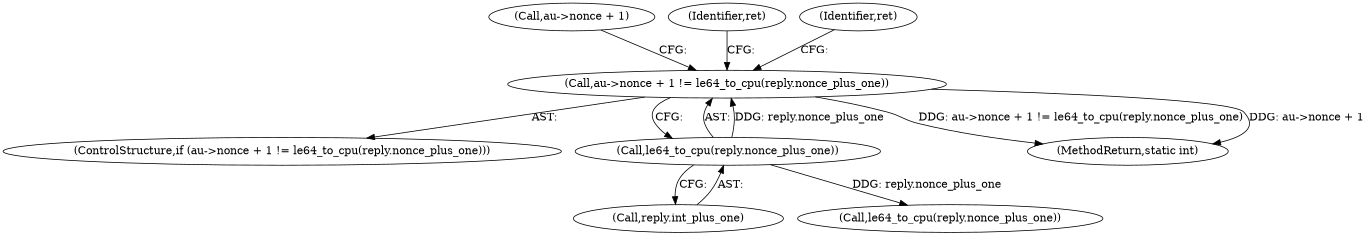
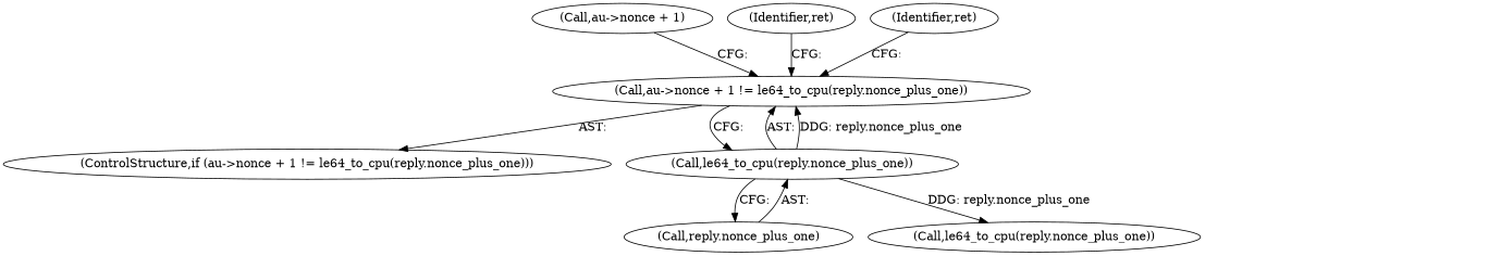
  digraph {
    n1 [label="(Call,au->nonce + 1 != le64_to_cpu(reply.nonce_plus_one))"]
    n2 [label="(Call,le64_to_cpu(reply.nonce_plus_one))"]
    n3 [label="(ControlStructure,if (au->nonce + 1 != le64_to_cpu(reply.nonce_plus_one)))"]
-   n4 [label="(MethodReturn,static int)"]
-   n5 [label="(Call,reply.int_plus_one)"]
+   n5 [label="(Call,reply.nonce_plus_one)"]
    n6 [label="(Call,le64_to_cpu(reply.nonce_plus_one))"]
    n7 [label="(Call,au->nonce + 1)"]
    n8 [label="(Identifier,ret)"]
    n9 [label="(Identifier,ret)"]
    n1 -> n2 [label="CFG: "]
    n1 -> n3 [label="AST: "]
-   n1 -> n4 [label="DDG: au->nonce + 1 != le64_to_cpu(reply.nonce_plus_one)"]
-   n1 -> n4 [label="DDG: au->nonce + 1"]
    n2 -> n1 [label="AST: "]
    n2 -> n1 [label="DDG: reply.nonce_plus_one"]
    n2 -> n5 [label="CFG: "]
    n2 -> n6 [label="DDG: reply.nonce_plus_one"]
    n5 -> n2 [label="AST: "]
    n7 -> n1 [label="CFG: "]
    n8 -> n1 [label="CFG: "]
    n9 -> n1 [label="CFG: "]
  }
